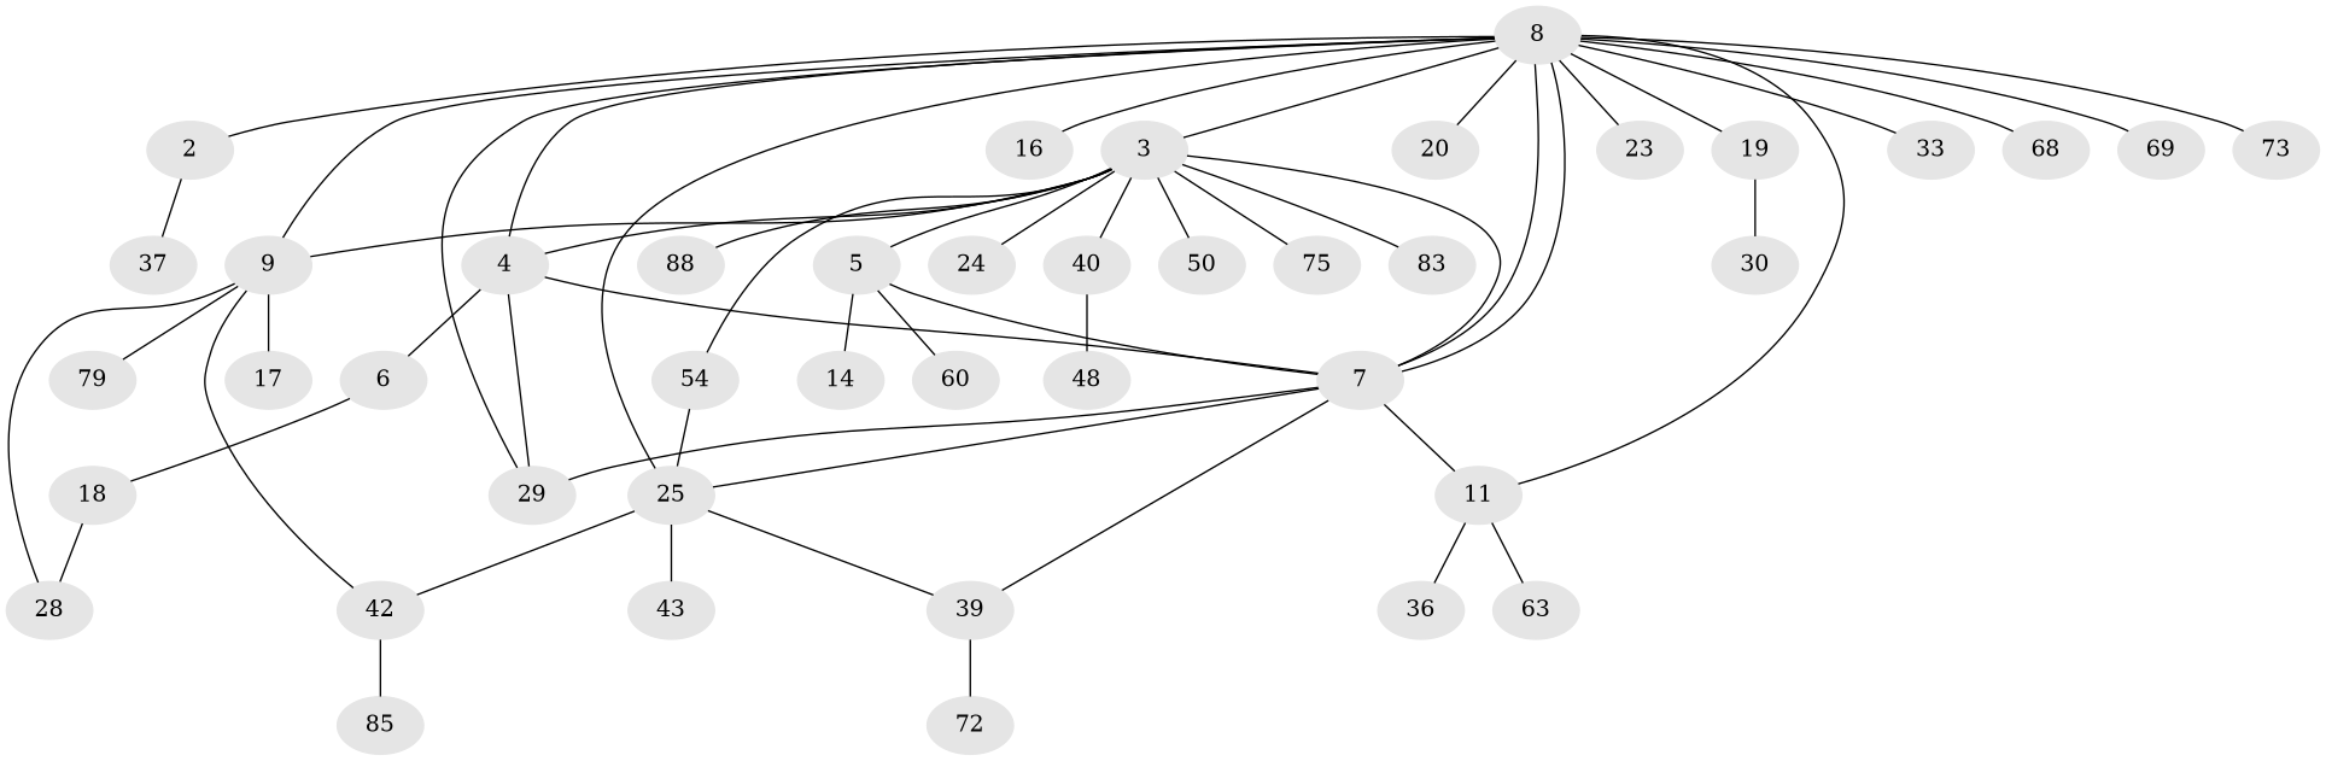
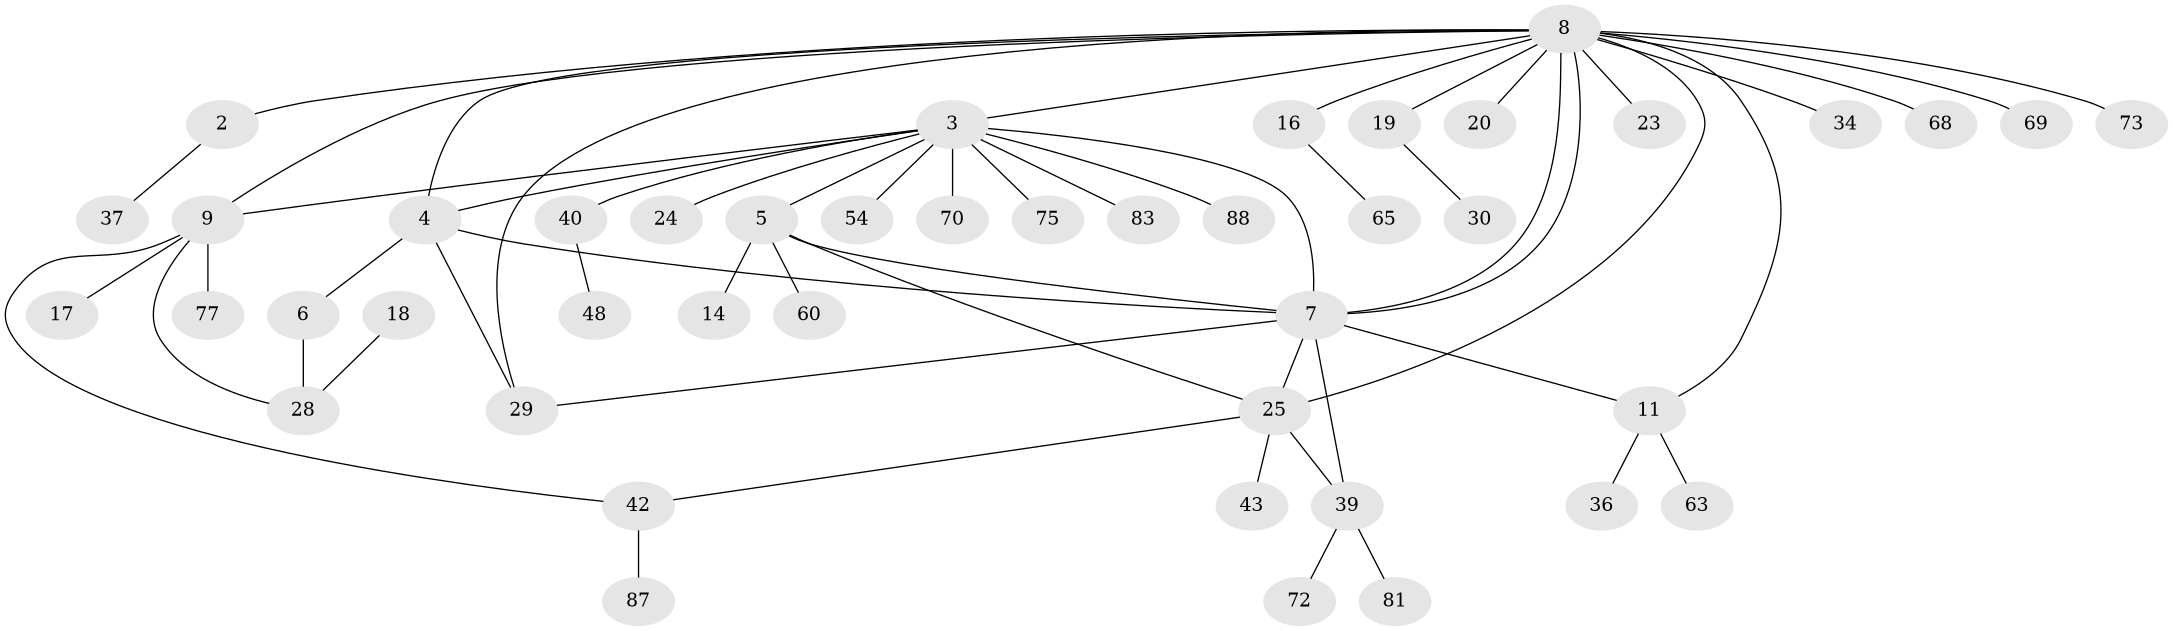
  graph {
    node [color=gray90 style=filled]
    n1 [label=8]
    2
    3 [super="+45"]
    4
    7 [super="+38+59+77+51+35+11"]
    9 [super="+13+86+78+33"]
    16
    19 [super="+22"]
    20
    n10 [label=11]
    23
    25 [super="+66+52+26+31"]
    29 [super="+47+41+44+55+58+56"]
-   34 [label=33]
+   34
    68
    69
    73
    37
    5 [super="+8+15"]
    24 [super="+32"]
    40
    54
-   70 [label=50]
+   70
    75
    83
    88
    6
    39
    17 [super="+71"]
    28
    42
-   79
+   79 [label=77]
+   65
    30
    36
    63
    43
    14
    60
    48
    18 [super="+27"]
    72
-   87 [label=85]
+   81
+   87
    n1 -- 2
    n1 -- 3
    n1 -- 4
    n1 -- 7 [weight=2]
    n1 -- 7
    n1 -- 9
    n1 -- 16
    n1 -- 19
    n1 -- 20
    n1 -- n10
    n1 -- 23
    n1 -- 25 [weight=2]
    n1 -- 29
    n1 -- 34
    n1 -- 68
    n1 -- 69
    n1 -- 73
    2 -- 37
    3 -- 4
    3 -- 7 [weight=2]
    3 -- 9
    3 -- 5
    3 -- 24
    3 -- 40
    3 -- 54
    3 -- 70
    3 -- 75
    3 -- 83
    3 -- 88
    4 -- 7
    4 -- 29
    4 -- 6
    7 -- n10
    7 -- 25
    7 -- 29
    7 -- 39
    9 -- 17
    9 -- 28
    9 -- 42
    9 -- 79
+   16 -- 65
    19 -- 30
    n10 -- 36
    n10 -- 63
    25 -- 39
    25 -- 42
    25 -- 43
    5 -- 7 [weight=2]
-   54 -- 25
+   5 -- 25
    5 -- 14
    5 -- 60
    40 -- 48
-   6 -- 18
+   6 -- 28
    39 -- 72
+   39 -- 81
    42 -- 87
    18 -- 28
  }
